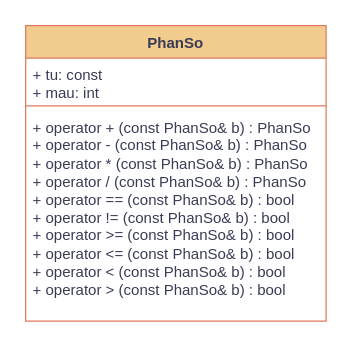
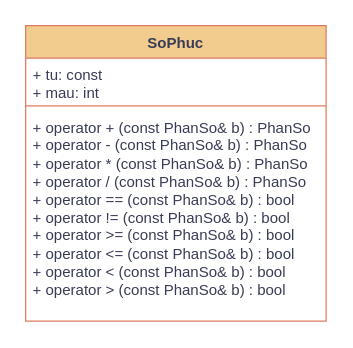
  <mxCell id="0" />
  <mxCell id="1" parent="0" />
- <mxCell id="2" value="PhanSo" style="swimlane;fontStyle=1;align=center;verticalAlign=top;childLayout=stackLayout;horizontal=1;startSize=26;horizontalStack=0;resizeParent=1;resizeParentMax=0;resizeLast=0;collapsible=1;marginBottom=0;whiteSpace=wrap;html=1;labelBackgroundColor=none;fillColor=#F2CC8F;strokeColor=#E07A5F;fontColor=#393C56;" vertex="1" parent="1"><mxGeometry x="20" width="240" height="236" as="geometry" y="20" /></mxCell>
+ <mxCell id="2" value="SoPhuc" style="swimlane;fontStyle=1;align=center;verticalAlign=top;childLayout=stackLayout;horizontal=1;startSize=26;horizontalStack=0;resizeParent=1;resizeParentMax=0;resizeLast=0;collapsible=1;marginBottom=0;whiteSpace=wrap;html=1;labelBackgroundColor=none;fillColor=#F2CC8F;strokeColor=#E07A5F;fontColor=#393C56;" vertex="1" parent="1"><mxGeometry x="20" width="240" height="236" as="geometry" y="20" /></mxCell>
  <mxCell id="3" value="+ tu: const&lt;div&gt;+ mau: int&lt;/div&gt;" style="text;strokeColor=none;fillColor=none;align=left;verticalAlign=top;spacingLeft=4;spacingRight=4;overflow=hidden;rotatable=0;points=[[0,0.5],[1,0.5]];portConstraint=eastwest;whiteSpace=wrap;html=1;labelBackgroundColor=none;fontColor=#393C56;" vertex="1" parent="2"><mxGeometry y="26" width="240" height="34" as="geometry" /></mxCell>
  <mxCell id="4" value="" style="line;strokeWidth=1;fillColor=none;align=left;verticalAlign=middle;spacingTop=-1;spacingLeft=3;spacingRight=3;rotatable=0;labelPosition=right;points=[];portConstraint=eastwest;strokeColor=#E07A5F;labelBackgroundColor=none;fontColor=#393C56;" vertex="1" parent="2"><mxGeometry y="60" width="240" height="8" as="geometry" /></mxCell>
  <mxCell id="5" value="&lt;div&gt;+ operator + (const PhanSo&amp;amp; b) : PhanSo&lt;/div&gt;&lt;div&gt;+ operator - (const PhanSo&amp;amp; b) : PhanSo&lt;/div&gt;&lt;div&gt;+ operator * (const PhanSo&amp;amp; b) : PhanSo&lt;/div&gt;&lt;div&gt;+ operator / (const PhanSo&amp;amp; b) : PhanSo&lt;/div&gt;&lt;div&gt;+ operator == (const PhanSo&amp;amp; b) : bool&lt;/div&gt;&lt;div&gt;+ operator != (const PhanSo&amp;amp; b) : bool&lt;/div&gt;&lt;div&gt;+ operator &amp;gt;= (const PhanSo&amp;amp; b) : bool&lt;/div&gt;&lt;div&gt;+ operator &amp;lt;= (const PhanSo&amp;amp; b) : bool&lt;/div&gt;&lt;div&gt;+ operator &amp;lt; (const PhanSo&amp;amp; b) : bool&lt;/div&gt;&lt;div&gt;+ operator &amp;gt; (const PhanSo&amp;amp; b) : bool&lt;/div&gt;" style="text;strokeColor=none;fillColor=none;align=left;verticalAlign=top;spacingLeft=4;spacingRight=4;overflow=hidden;rotatable=0;points=[[0,0.5],[1,0.5]];portConstraint=eastwest;whiteSpace=wrap;html=1;labelBackgroundColor=none;fontColor=#393C56;" vertex="1" parent="2"><mxGeometry y="68" width="240" height="168" as="geometry" /></mxCell>
